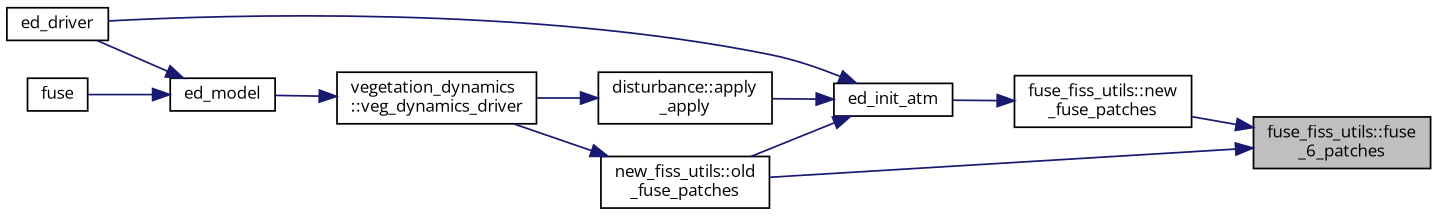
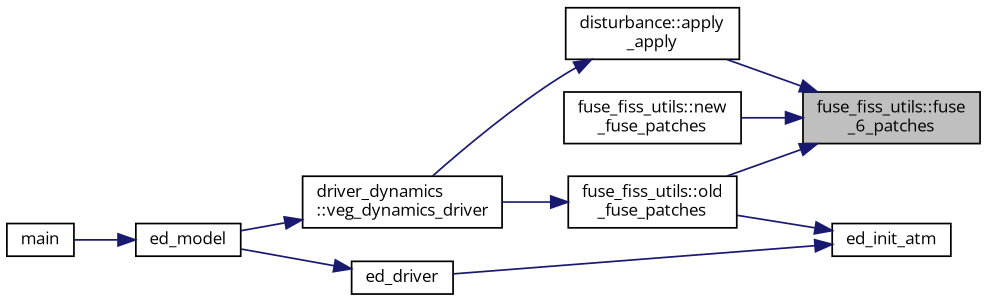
  digraph {
    fontname="Open Sans"
    rankdir=RL
    node [color=black fillcolor=white fontname="Open Sans" fontsize=10 shape=record style=filled]
    edge [color=midnightblue dir=back fontname="Open Sans" fontsize=10 labelfontname=Helvetica labelfontsize=10 style=solid]
    n1 [fillcolor=grey75 fontcolor=black height=0.2 label="fuse_fiss_utils::fuse\l_6_patches" width=0.4]
    n2 [height=0.2 label="disturbance::apply\l_apply" width=0.4]
    n3 [height=0.2 label="fuse_fiss_utils::new\l_fuse_patches" width=0.4]
-   n4 [height=0.2 label="new_fiss_utils::old\l_fuse_patches" width=0.4]
-   n5 [height=0.2 label="vegetation_dynamics\l::veg_dynamics_driver" width=0.4]
+   n4 [height=0.2 label="fuse_fiss_utils::old\l_fuse_patches" width=0.4]
+   n5 [height=0.2 label="driver_dynamics\l::veg_dynamics_driver" width=0.4]
    n6 [height=0.2 label=ed_init_atm width=0.4]
    n7 [height=0.2 label=ed_model width=0.4]
    n8 [height=0.2 label=ed_driver width=0.4]
-   n9 [height=0.2 label=fuse width=0.4]
-   n6 -> n2
+   n9 [height=0.2 label=main width=0.4]
+   n1 -> n2
    n1 -> n3
    n1 -> n4
    n2 -> n5
-   n3 -> n6
    n4 -> n5
    n5 -> n7
    n6 -> n4
    n6 -> n8
-   n7 -> n8
+   n8 -> n7
    n7 -> n9
  }
